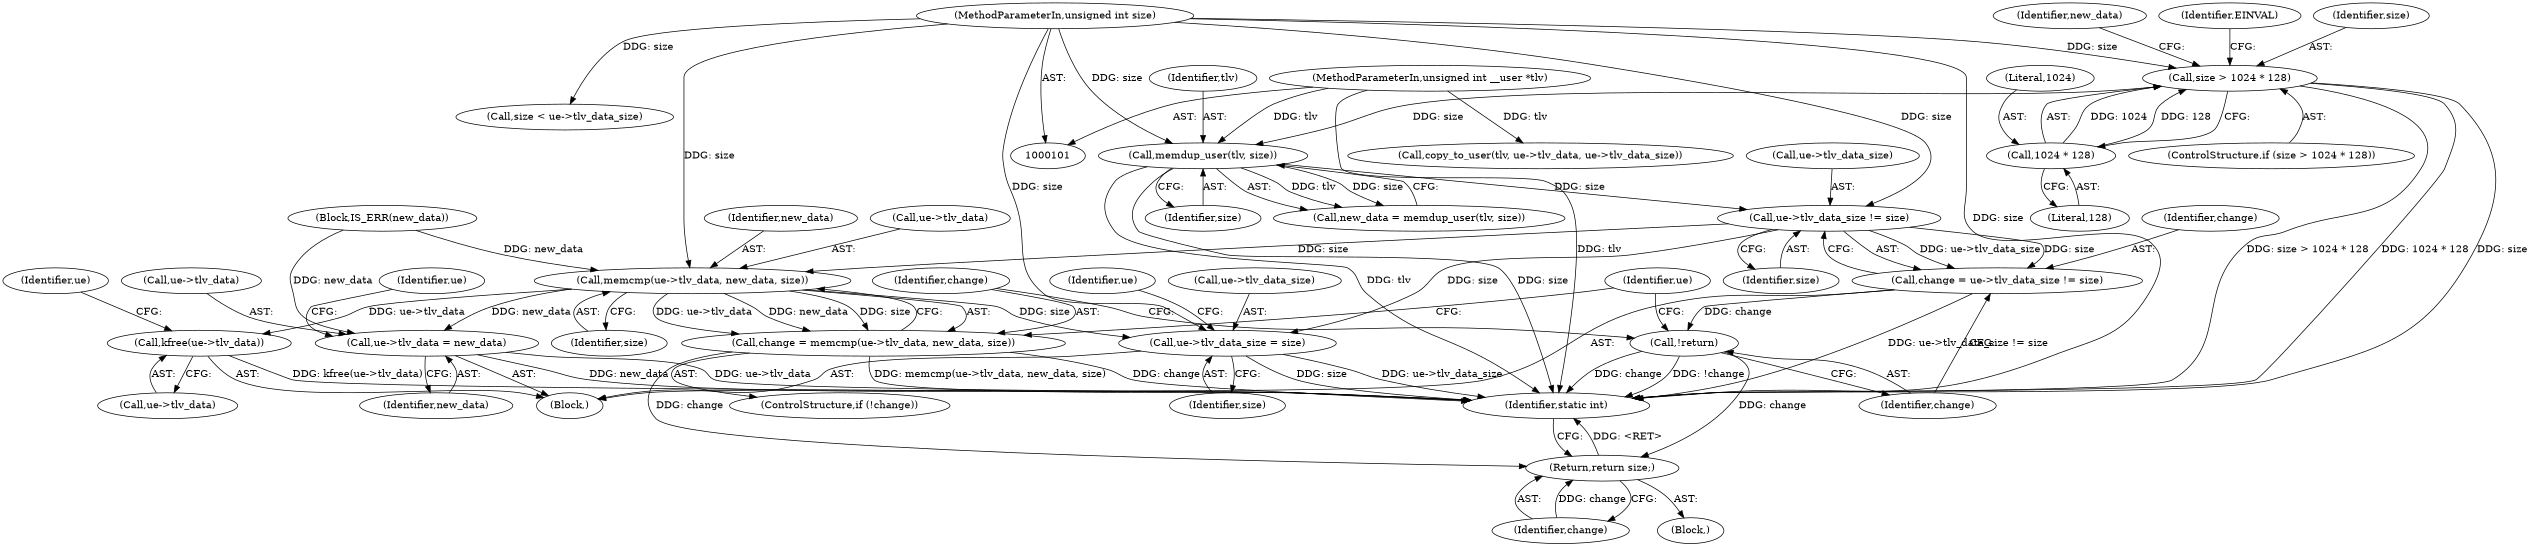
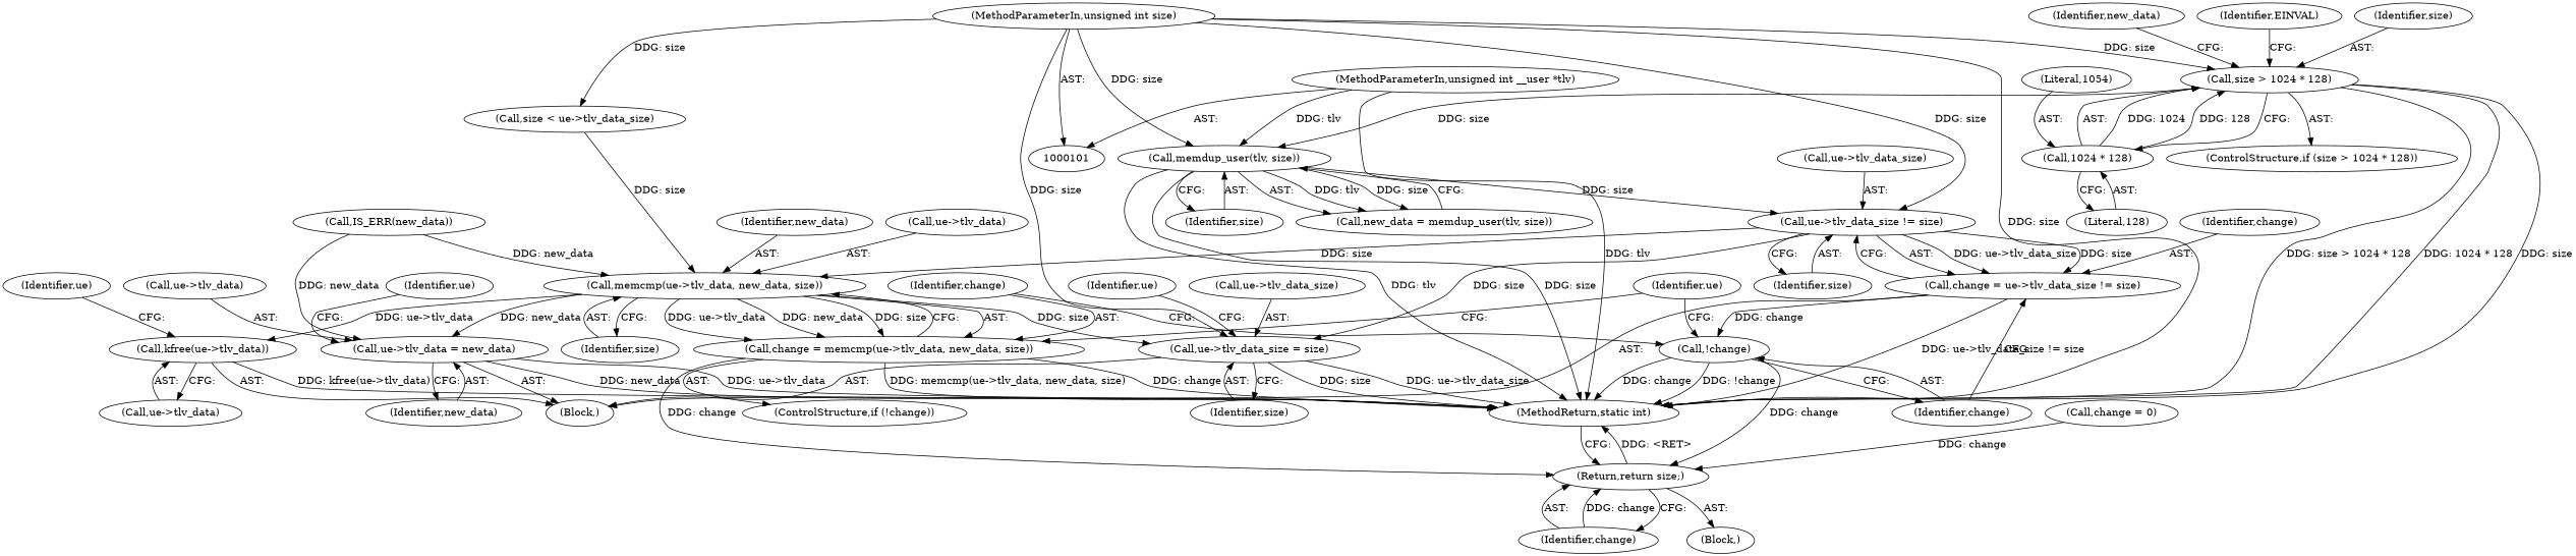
  digraph {
    n1 [label="(Call,ue->tlv_data_size != size)"]
    n2 [label="(Call,change = ue->tlv_data_size != size)"]
    n3 [label="(Call,memcmp(ue->tlv_data, new_data, size))"]
    n4 [label="(Call,ue->tlv_data_size = size)"]
    n5 [label="(Identifier,size)"]
-   n6 [label="(Identifier,static int)"]
-   n7 [label="(Call,!return)"]
+   n6 [label="(MethodReturn,static int)"]
+   n7 [label="(Call,!change)"]
    n8 [label="(Block,)"]
    n9 [label="(Call,change = memcmp(ue->tlv_data, new_data, size))"]
    n10 [label="(Call,kfree(ue->tlv_data))"]
    n11 [label="(Call,ue->tlv_data = new_data)"]
    n12 [label="(Identifier,size)"]
    n13 [label="(Identifier,size)"]
    n14 [label="(Call,memdup_user(tlv, size))"]
    n15 [label="(Identifier,size)"]
    n16 [label="(Call,new_data = memdup_user(tlv, size))"]
    n17 [label="(Return,return size;)"]
    n18 [label="(MethodParameterIn,unsigned int __user *tlv)"]
-   n19 [label="(Call,copy_to_user(tlv, ue->tlv_data, ue->tlv_data_size))"]
    1000101
    n21 [label="(Call,size > 1024 * 128)"]
    n22 [label="(Call,1024 * 128)"]
    n23 [label="(ControlStructure,if (size > 1024 * 128))"]
    n24 [label="(Literal,128)"]
    n25 [label="(MethodParameterIn,unsigned int size)"]
    n26 [label="(Call,size < ue->tlv_data_size)"]
    n27 [label="(Identifier,change)"]
    n28 [label="(Identifier,change)"]
    n29 [label="(Block,)"]
    n30 [label="(ControlStructure,if (!change))"]
    n31 [label="(Call,ue->tlv_data)"]
    n32 [label="(Identifier,new_data)"]
    n33 [label="(Identifier,new_data)"]
    n34 [label="(Identifier,change)"]
    n35 [label="(Identifier,ue)"]
    n36 [label="(Identifier,change)"]
-   n37 [label="(Block,IS_ERR(new_data))"]
-   n38 [label="(Identifier,tlv)"]
+   n37 [label="(Call,IS_ERR(new_data))"]
    n39 [label="(Call,ue->tlv_data_size)"]
    n40 [label="(Identifier,new_data)"]
    n41 [label="(Call,ue->tlv_data_size)"]
    n42 [label="(Identifier,EINVAL)"]
    n43 [label="(Identifier,size)"]
-   n44 [label="(Literal,1024)"]
+   n44 [label="(Literal,1054)"]
    n45 [label="(Call,ue->tlv_data)"]
    n46 [label="(Identifier,ue)"]
    n47 [label="(Identifier,ue)"]
+   n48 [label="(Call,change = 0)"]
    n49 [label="(Identifier,ue)"]
    n50 [label="(Call,ue->tlv_data)"]
    n1 -> n2 [label="AST: "]
    n1 -> n2 [label="DDG: ue->tlv_data_size"]
    n1 -> n2 [label="DDG: size"]
    n1 -> n3 [label="DDG: size"]
    n1 -> n4 [label="DDG: size"]
    n1 -> n5 [label="CFG: "]
    n2 -> n1 [label="CFG: "]
    n2 -> n6 [label="DDG: ue->tlv_data_size != size"]
    n2 -> n7 [label="DDG: change"]
    n2 -> n8 [label="AST: "]
    n3 -> n4 [label="DDG: size"]
    n3 -> n9 [label="AST: "]
    n3 -> n9 [label="DDG: ue->tlv_data"]
    n3 -> n9 [label="DDG: new_data"]
    n3 -> n9 [label="DDG: size"]
    n3 -> n10 [label="DDG: ue->tlv_data"]
    n3 -> n11 [label="DDG: new_data"]
    n3 -> n12 [label="CFG: "]
    n4 -> n6 [label="DDG: size"]
    n4 -> n6 [label="DDG: ue->tlv_data_size"]
    n4 -> n8 [label="AST: "]
    n4 -> n13 [label="CFG: "]
    n5 -> n1 [label="AST: "]
    n6 -> n17 [label="CFG: "]
    n7 -> n6 [label="DDG: change"]
    n7 -> n6 [label="DDG: !change"]
    n7 -> n17 [label="DDG: change"]
    n7 -> n27 [label="CFG: "]
    n9 -> n3 [label="CFG: "]
    n9 -> n6 [label="DDG: memcmp(ue->tlv_data, new_data, size)"]
    n9 -> n6 [label="DDG: change"]
    n9 -> n17 [label="DDG: change"]
    n9 -> n30 [label="AST: "]
    n10 -> n6 [label="DDG: kfree(ue->tlv_data)"]
    n10 -> n8 [label="AST: "]
    n10 -> n31 [label="CFG: "]
    n11 -> n6 [label="DDG: new_data"]
    n11 -> n6 [label="DDG: ue->tlv_data"]
    n11 -> n8 [label="AST: "]
    n11 -> n32 [label="CFG: "]
    n12 -> n3 [label="AST: "]
    n13 -> n4 [label="AST: "]
    n14 -> n1 [label="DDG: size"]
    n14 -> n6 [label="DDG: tlv"]
    n14 -> n6 [label="DDG: size"]
    n14 -> n15 [label="CFG: "]
    n14 -> n16 [label="AST: "]
    n14 -> n16 [label="DDG: tlv"]
    n14 -> n16 [label="DDG: size"]
    n15 -> n14 [label="AST: "]
    n16 -> n14 [label="CFG: "]
    n17 -> n6 [label="DDG: <RET>"]
    n17 -> n28 [label="CFG: "]
    n17 -> n29 [label="AST: "]
    n18 -> n6 [label="DDG: tlv"]
    n18 -> n14 [label="DDG: tlv"]
-   n18 -> n19 [label="DDG: tlv"]
    n18 -> 1000101 [label="AST: "]
    n21 -> n6 [label="DDG: 1024 * 128"]
    n21 -> n6 [label="DDG: size"]
    n21 -> n6 [label="DDG: size > 1024 * 128"]
    n21 -> n14 [label="DDG: size"]
    n21 -> n22 [label="CFG: "]
-   n23 -> n21 [label="AST: "]
+   n21 -> n23 [label="AST: "]
    n22 -> n21 [label="AST: "]
    n22 -> n21 [label="DDG: 1024"]
    n22 -> n21 [label="DDG: 128"]
    n22 -> n24 [label="CFG: "]
    n24 -> n22 [label="AST: "]
    n25 -> n1 [label="DDG: size"]
-   n25 -> n3 [label="DDG: size"]
+   n26 -> n3 [label="DDG: size"]
    n25 -> n4 [label="DDG: size"]
    n25 -> n6 [label="DDG: size"]
    n25 -> n14 [label="DDG: size"]
    n25 -> 1000101 [label="AST: "]
    n25 -> n21 [label="DDG: size"]
    n25 -> n26 [label="DDG: size"]
    n27 -> n2 [label="CFG: "]
    n27 -> n7 [label="AST: "]
    n28 -> n17 [label="AST: "]
    n28 -> n17 [label="DDG: change"]
    n31 -> n10 [label="AST: "]
    n32 -> n11 [label="AST: "]
    n33 -> n3 [label="AST: "]
    n34 -> n2 [label="AST: "]
    n35 -> n4 [label="CFG: "]
    n36 -> n7 [label="CFG: "]
    n36 -> n9 [label="AST: "]
    n37 -> n3 [label="DDG: new_data"]
    n37 -> n11 [label="DDG: new_data"]
-   n38 -> n14 [label="AST: "]
    n39 -> n1 [label="AST: "]
    n40 -> n21 [label="CFG: "]
    n41 -> n4 [label="AST: "]
    n42 -> n21 [label="CFG: "]
    n43 -> n21 [label="AST: "]
    n44 -> n22 [label="AST: "]
    n45 -> n3 [label="AST: "]
    n46 -> n11 [label="CFG: "]
    n47 -> n7 [label="CFG: "]
    n47 -> n9 [label="CFG: "]
+   n48 -> n17 [label="DDG: change"]
    n49 -> n10 [label="CFG: "]
    n50 -> n11 [label="AST: "]
  }
